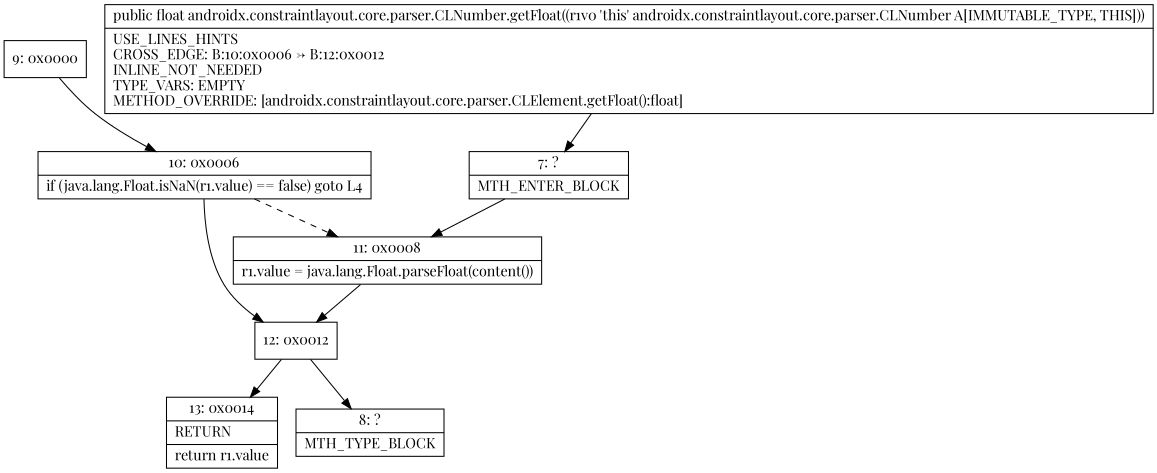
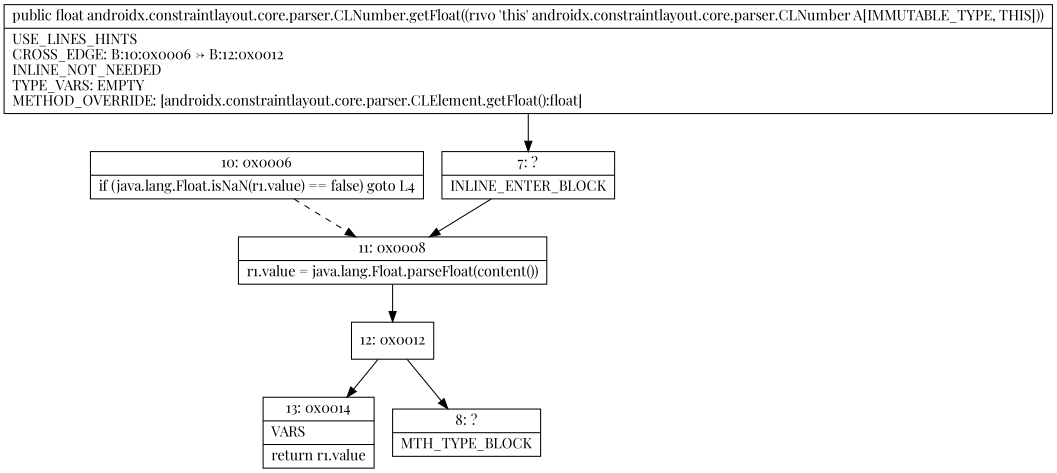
  digraph {
    fontname="Playfair Display"
    node [fontname="Playfair Display" shape=record]
    edge [fontname="Playfair Display"]
-   n1 [label="{7\:\ ?|MTH_ENTER_BLOCK\l}"]
+   n1 [label="{7\:\ ?|INLINE_ENTER_BLOCK\l}"]
    n2 [label="{11\:\ 0x0008|r1.value = java.lang.Float.parseFloat(content())\l}"]
-   n3 [label="{9\:\ 0x0000}"]
    n4 [label="{10\:\ 0x0006|if (java.lang.Float.isNaN(r1.value) == false) goto L4\l}"]
    n5 [label="{12\:\ 0x0012}"]
-   n6 [label="{13\:\ 0x0014|RETURN\l|return r1.value\l}"]
+   n6 [label="{13\:\ 0x0014|VARS\l|return r1.value\l}"]
    n7 [label="{8\:\ ?|MTH_TYPE_BLOCK\l}"]
    n8 [label="{public float androidx.constraintlayout.core.parser.CLNumber.getFloat((r1v0 'this' androidx.constraintlayout.core.parser.CLNumber A[IMMUTABLE_TYPE, THIS]))  | USE_LINES_HINTS\lCROSS_EDGE: B:10:0x0006 \-\> B:12:0x0012\lINLINE_NOT_NEEDED\lTYPE_VARS: EMPTY\lMETHOD_OVERRIDE: [androidx.constraintlayout.core.parser.CLElement.getFloat():float]\l}"]
    n1 -> n2
    n2 -> n5
-   n3 -> n4
    n4 -> n2 [style=dashed]
-   n4 -> n5
    n5 -> n6
    n5 -> n7
    n8 -> n1
  }
